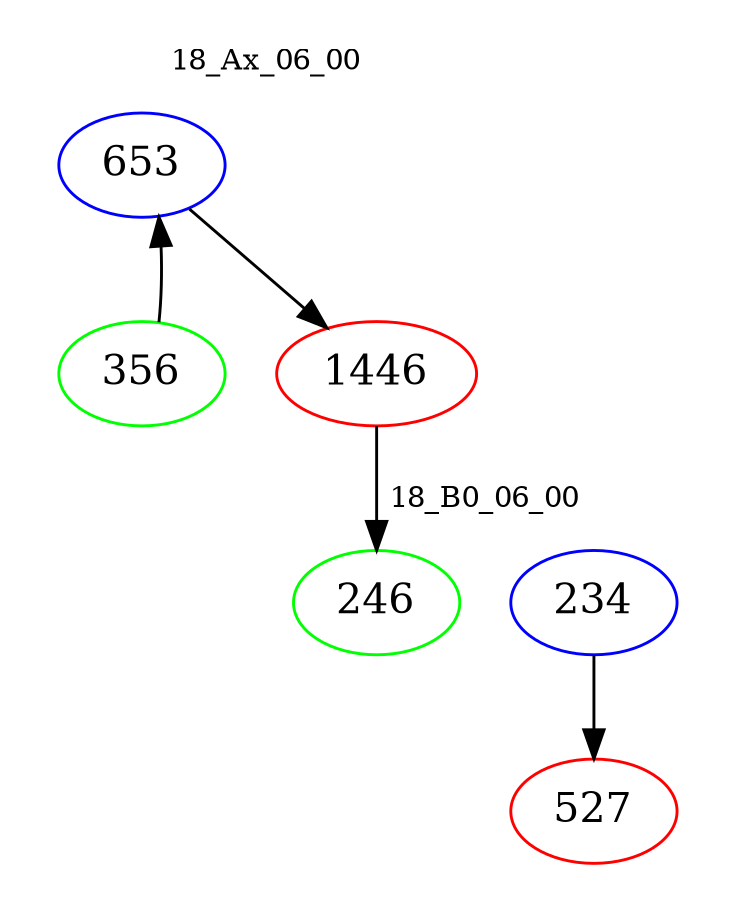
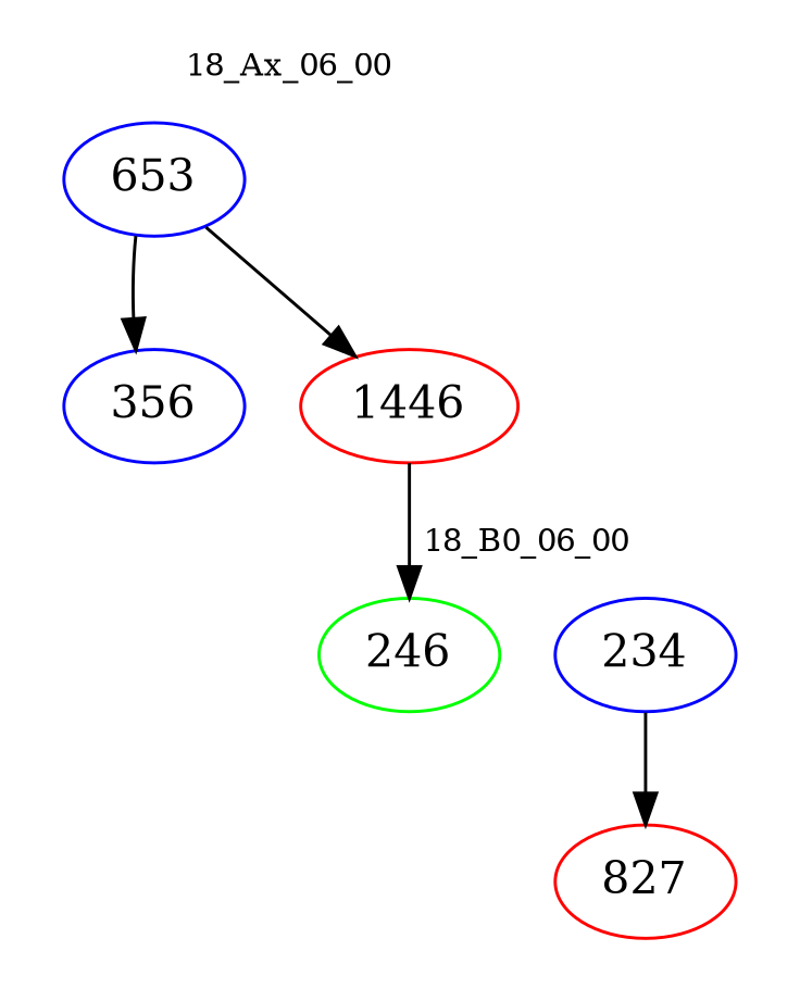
  digraph {
    node [color=blue]
    edge [color=black]
    n1 [label=653]
-   n2 [color=green label=356]
+   n2 [label=356]
    n3 [color=red label=1446]
    n4 [label=234]
-   n5 [color=red label=527]
+   n5 [color=red label=827]
    n6 [color=green label=246]
    subgraph cluster_1 {
      color=white
      fontsize=10
      label="18_Ax_06_00"
      n1
      n2
      n3
    }
    subgraph cluster_2 {
      color=white
      fontsize=10
      label="18_B0_06_00"
      n4
      n5
      n6
    }
-   n2 -> n1
+   n1 -> n2
    n1 -> n3
    n3 -> n6
    n4 -> n5
  }
